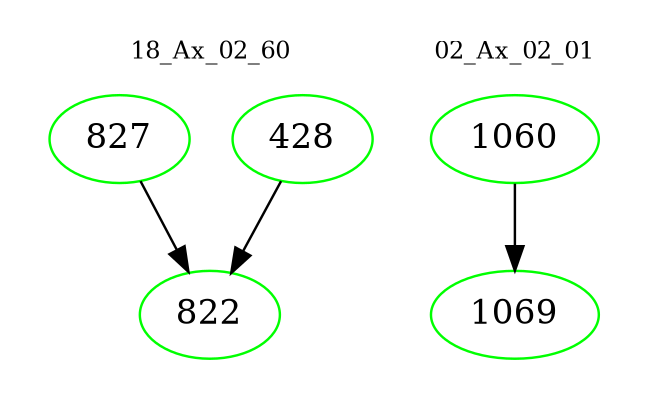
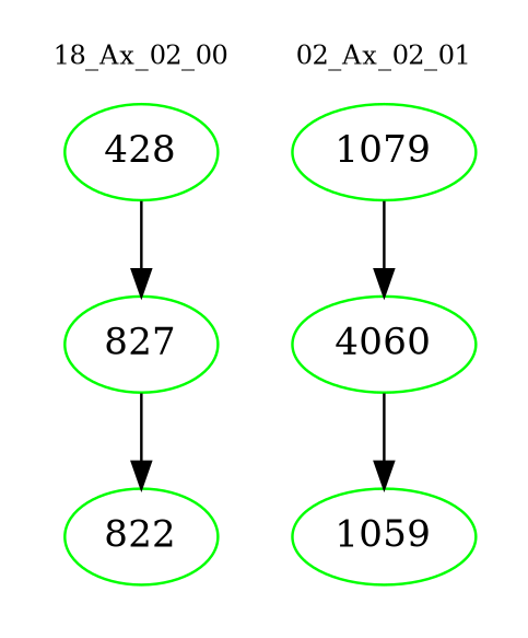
  digraph {
    fontname="DejaVu Serif"
    node [color=green fontname="DejaVu Serif"]
    edge [color=black fontname="DejaVu Serif"]
    n1 [label=428]
    n2 [label=822]
    n3 [label=827]
-   n5 [label=1060]
-   n6 [label=1069]
+   n4 [label=1079]
+   n5 [label=4060]
+   n6 [label=1059]
    subgraph cluster_1 {
      color=white
      fontsize=10
-     label="18_Ax_02_60"
+     label="18_Ax_02_00"
      n1
      n2
      n3
    }
    subgraph cluster_2 {
      color=white
      fontsize=10
      label="02_Ax_02_01"
+     n4
      n5
      n6
    }
-   n1 -> n2
+   n1 -> n3
    n3 -> n2
+   n4 -> n5
    n5 -> n6
  }
